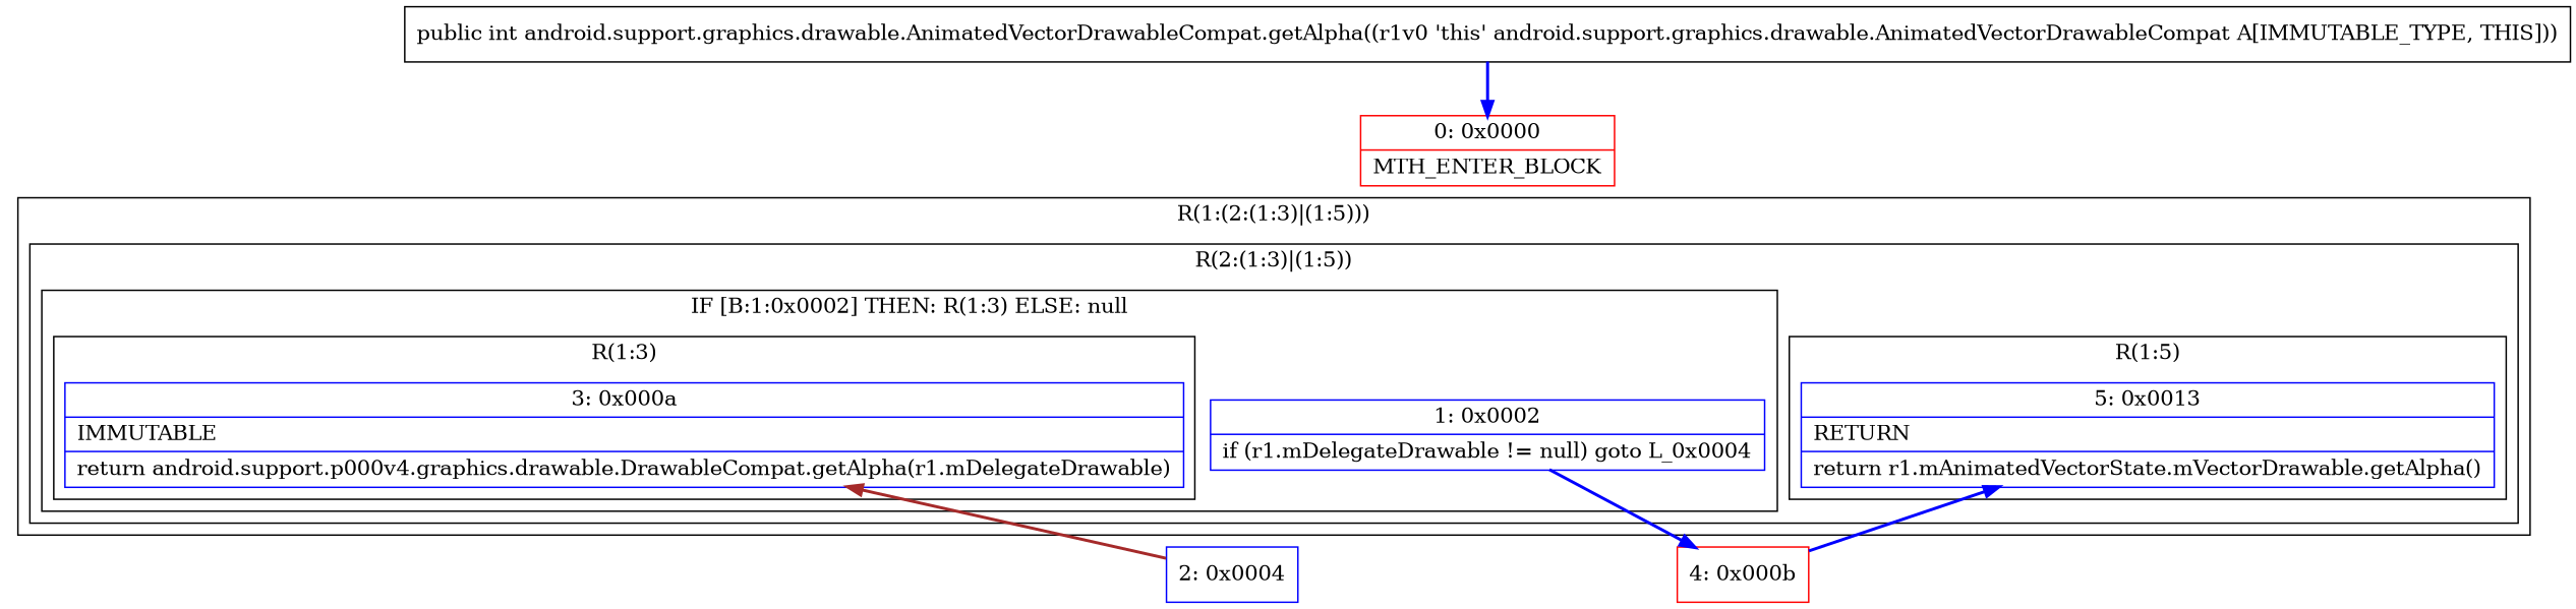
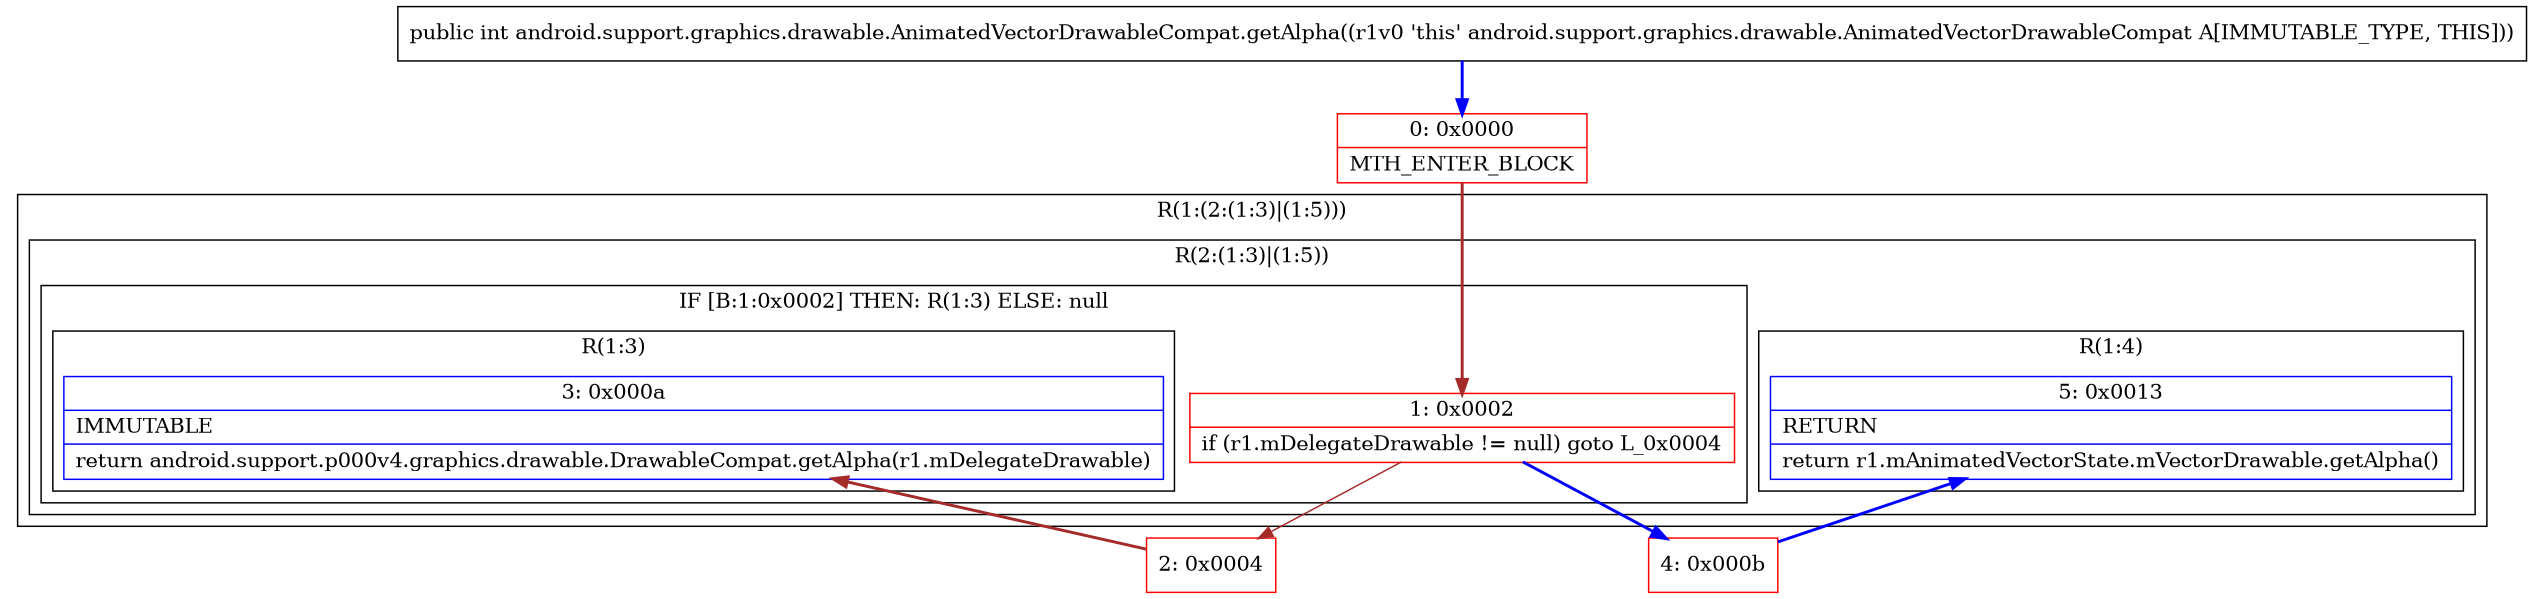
  digraph {
    node [color=blue shape=record]
    edge [color=brown style=bold]
    n1 [label="{3\:\ 0x000a|IMMUTABLE\l|return android.support.p000v4.graphics.drawable.DrawableCompat.getAlpha(r1.mDelegateDrawable)\l}"]
-   n2 [label="{1\:\ 0x0002|if (r1.mDelegateDrawable != null) goto L_0x0004\l}"]
+   n2 [color=red label="{1\:\ 0x0002|if (r1.mDelegateDrawable != null) goto L_0x0004\l}"]
    n3 [label="{5\:\ 0x0013|RETURN\l|return r1.mAnimatedVectorState.mVectorDrawable.getAlpha()\l}"]
-   n4 [label="{2\:\ 0x0004}"]
+   n4 [color=red label="{2\:\ 0x0004}"]
    n5 [color=red label="{4\:\ 0x000b}"]
    n6 [color=red label="{0\:\ 0x0000|MTH_ENTER_BLOCK\l}"]
    n7 [label="{public int android.support.graphics.drawable.AnimatedVectorDrawableCompat.getAlpha((r1v0 'this' android.support.graphics.drawable.AnimatedVectorDrawableCompat A[IMMUTABLE_TYPE, THIS])) }" color=""]
    subgraph cluster_1 {
      label="R(1:(2:(1:3)|(1:5)))"
      subgraph cluster_2 {
        label="R(2:(1:3)|(1:5))"
        subgraph cluster_3 {
          label="IF [B:1:0x0002] THEN: R(1:3) ELSE: null"
          n2
          subgraph cluster_4 {
            label="R(1:3)"
            n1
          }
        }
        subgraph cluster_5 {
-         label="R(1:5)"
+         label="R(1:4)"
          n3
        }
      }
    }
+   n2 -> n4 [style=solid]
    n2 -> n5 [color=blue]
    n4 -> n1
    n5 -> n3 [color=blue]
+   n6 -> n2
    n7 -> n6 [color=blue]
  }
